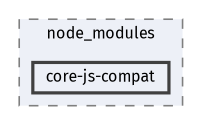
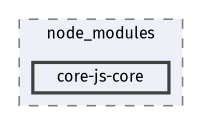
  digraph {
    compound=true
    fontname="Fira Sans"
-   n1 [color=grey25 fillcolor="#edf0f7" fontname="Fira Sans" fontsize=10 height=0.2 label="core-js-compat" shape=box style="filled,bold" width=0.4]
+   n1 [color=grey25 fillcolor="#edf0f7" fontname="Fira Sans" fontsize=10 height=0.2 label="core-js-core" shape=box style="filled,bold" width=0.4]
    subgraph cluster_1 {
      bgcolor="#edf0f7"
      fontsize=10
      label=node_modules
      pencolor=grey50
      style="filled,dashed"
      n1
    }
  }
